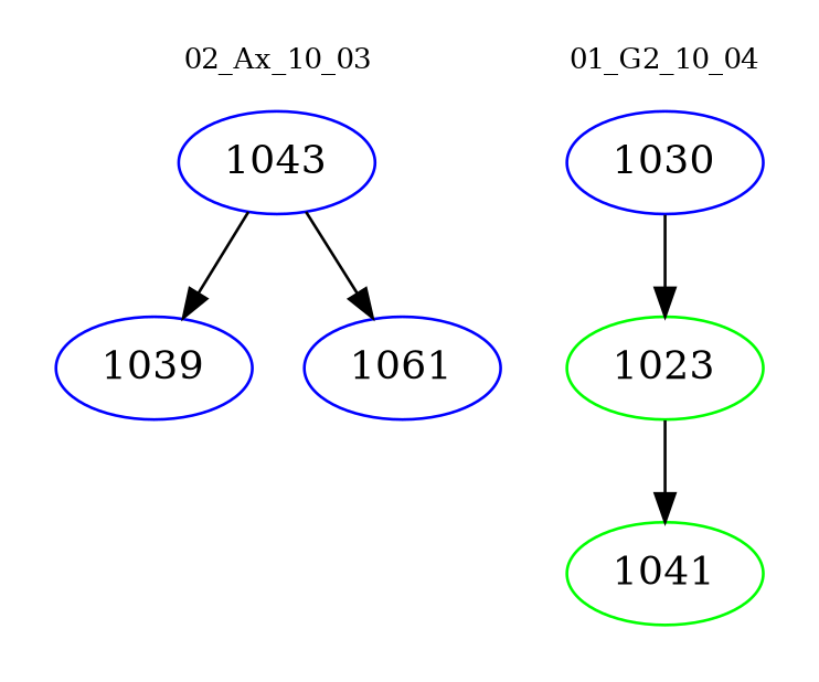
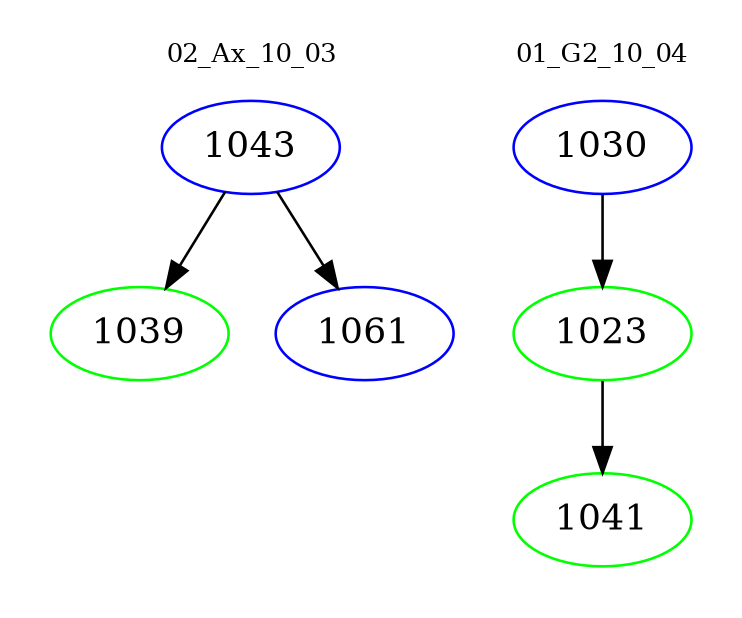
  digraph {
    node [color=blue]
    edge [color=black]
    n1 [label=1043]
-   n2 [label=1039]
+   n2 [color=green label=1039]
    n3 [label=1061]
    n4 [label=1030]
    n5 [color=green label=1023]
    n6 [color=green label=1041]
    subgraph cluster_1 {
      color=white
      fontsize=10
      label="02_Ax_10_03"
      n1
      n2
      n3
    }
    subgraph cluster_2 {
      color=white
      fontsize=10
      label="01_G2_10_04"
      n4
      n5
      n6
    }
    n1 -> n2
    n1 -> n3
    n4 -> n5
    n5 -> n6
  }
